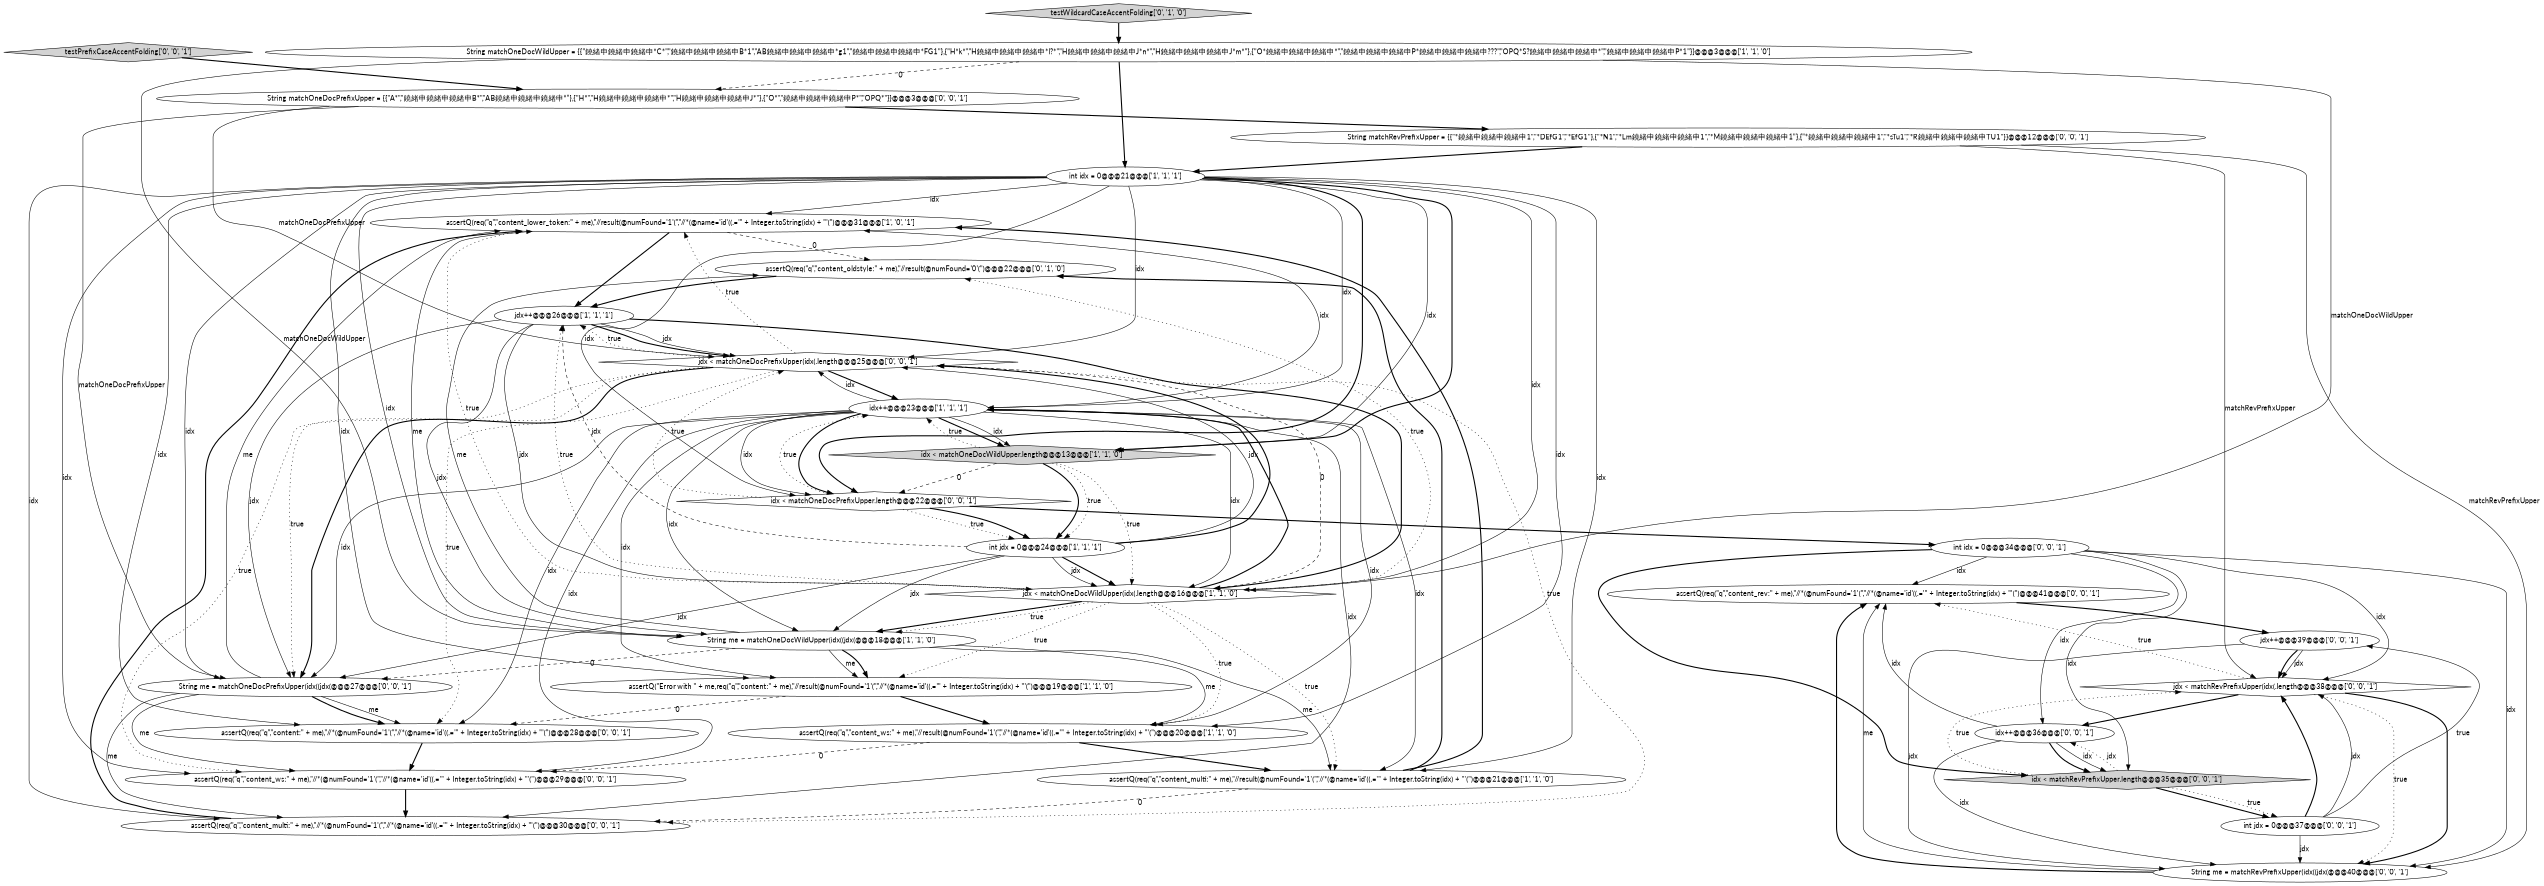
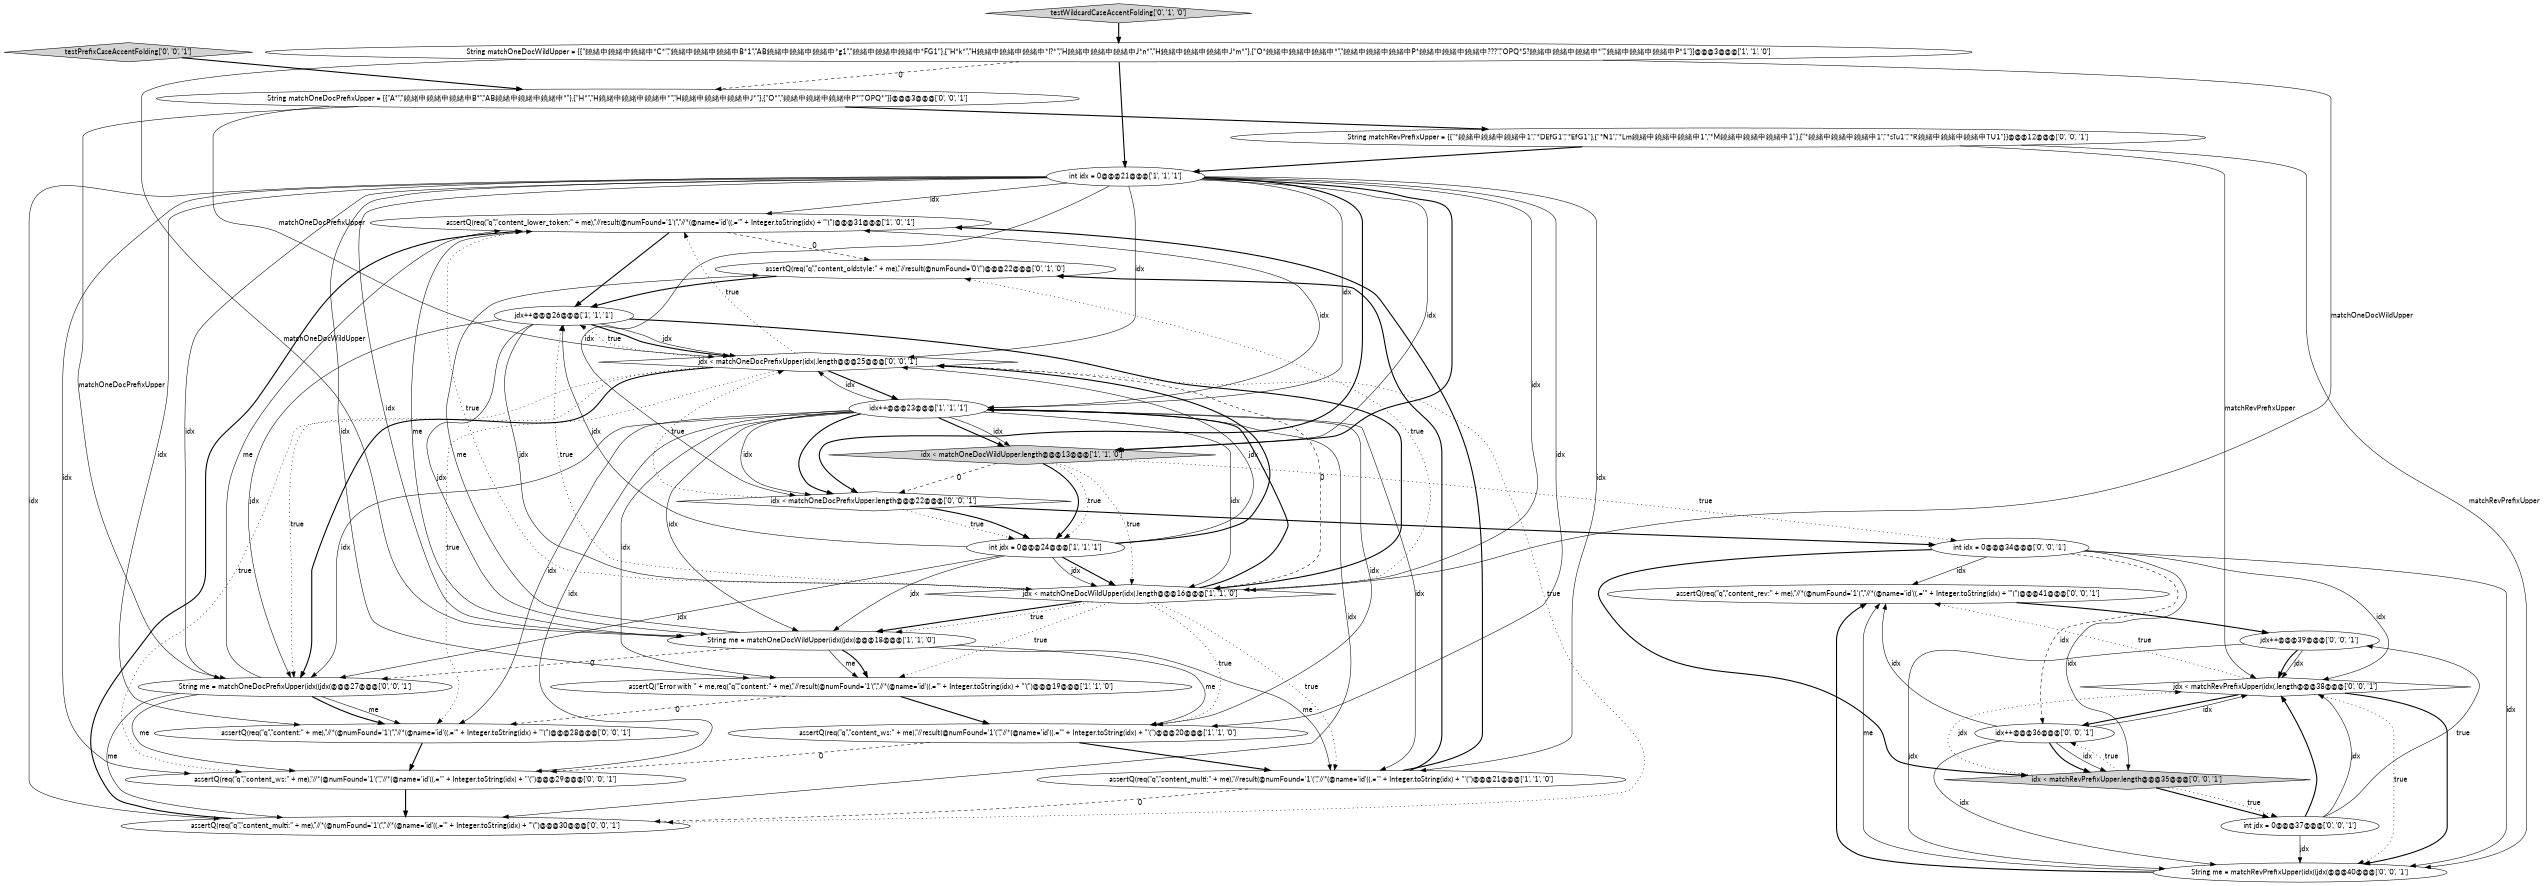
  digraph {
    fontname=Lato
    node [fillcolor=white fontname=Lato shape=ellipse style=filled]
    edge [fontname=Lato style=solid]
    n1 [label="assertQ(req(\"q\",\"content_rev:\" + me),\"//*(@numFound='1'(\",\"//*(@name='id'((.='\" + Integer.toString(idx) + \"'(\")@@@41@@@['0', '0', '1']"]
    n2 [label="jdx++@@@39@@@['0', '0', '1']"]
    n3 [label="jdx < matchRevPrefixUpper(idx(.length@@@38@@@['0', '0', '1']" shape=diamond]
    n4 [label="String me = matchRevPrefixUpper(idx((jdx(@@@40@@@['0', '0', '1']"]
    n5 [label="assertQ(req(\"q\",\"content_lower_token:\" + me),\"//result(@numFound='1'(\",\"//*(@name='id'((.='\" + Integer.toString(idx) + \"'(\")@@@31@@@['1', '0', '1']"]
    n6 [label="assertQ(req(\"q\",\"content_oldstyle:\" + me),\"//result(@numFound='0'(\")@@@22@@@['0', '1', '0']"]
    n7 [label="jdx++@@@26@@@['1', '1', '1']"]
    n8 [label="jdx < matchOneDocPrefixUpper(idx(.length@@@25@@@['0', '0', '1']" shape=diamond]
    n9 [label="String me = matchOneDocPrefixUpper(idx((jdx(@@@27@@@['0', '0', '1']"]
    n10 [label="jdx < matchOneDocWildUpper(idx(.length@@@16@@@['1', '1', '0']" shape=diamond]
    n11 [label="String me = matchOneDocWildUpper(idx((jdx(@@@18@@@['1', '1', '0']"]
    n12 [label="String matchOneDocPrefixUpper = {{\"A*\",\"鐃緒申鐃緒申鐃緒申B*\",\"AB鐃緒申鐃緒申鐃緒申*\"},{\"H*\",\"H鐃緒申鐃緒申鐃緒申*\",\"H鐃緒申鐃緒申鐃緒申J*\"},{\"O*\",\"鐃緒申鐃緒申鐃緒申P*\",\"OPQ*\"}}@@@3@@@['0', '0', '1']"]
    n13 [label="String matchRevPrefixUpper = {{\"*鐃緒申鐃緒申鐃緒申1\",\"*DEfG1\",\"*EfG1\"},{\"*N1\",\"*Lm鐃緒申鐃緒申鐃緒申1\",\"*M鐃緒申鐃緒申鐃緒申1\"},{\"*鐃緒申鐃緒申鐃緒申1\",\"*sTu1\",\"*R鐃緒申鐃緒申鐃緒申TU1\"}}@@@12@@@['0', '0', '1']"]
    n14 [label="int idx = 0@@@21@@@['1', '1', '1']"]
    n15 [label="idx++@@@23@@@['1', '1', '1']"]
    n16 [label="assertQ(req(\"q\",\"content_multi:\" + me),\"//*(@numFound='1'(\",\"//*(@name='id'((.='\" + Integer.toString(idx) + \"'(\")@@@30@@@['0', '0', '1']"]
    n17 [label="assertQ(req(\"q\",\"content_ws:\" + me),\"//*(@numFound='1'(\",\"//*(@name='id'((.='\" + Integer.toString(idx) + \"'(\")@@@29@@@['0', '0', '1']"]
    n18 [label="assertQ(req(\"q\",\"content:\" + me),\"//*(@numFound='1'(\",\"//*(@name='id'((.='\" + Integer.toString(idx) + \"'(\")@@@28@@@['0', '0', '1']"]
    n19 [label="assertQ(req(\"q\",\"content_ws:\" + me),\"//result(@numFound='1'(\",\"//*(@name='id'((.='\" + Integer.toString(idx) + \"'(\")@@@20@@@['1', '1', '0']"]
    n20 [label="assertQ(\"Error with \" + me,req(\"q\",\"content:\" + me),\"//result(@numFound='1'(\",\"//*(@name='id'((.='\" + Integer.toString(idx) + \"'(\")@@@19@@@['1', '1', '0']"]
    n21 [label="assertQ(req(\"q\",\"content_multi:\" + me),\"//result(@numFound='1'(\",\"//*(@name='id'((.='\" + Integer.toString(idx) + \"'(\")@@@21@@@['1', '1', '0']"]
    n22 [fillcolor=lightgray label="idx < matchOneDocWildUpper.length@@@13@@@['1', '1', '0']" shape=diamond]
    n23 [label="idx < matchOneDocPrefixUpper.length@@@22@@@['0', '0', '1']" shape=diamond]
    n24 [label="idx++@@@36@@@['0', '0', '1']"]
    n25 [fillcolor=lightgray label="idx < matchRevPrefixUpper.length@@@35@@@['0', '0', '1']" shape=diamond]
    n26 [label="int jdx = 0@@@37@@@['0', '0', '1']"]
    n27 [label="int jdx = 0@@@24@@@['1', '1', '1']"]
    n28 [label="int idx = 0@@@34@@@['0', '0', '1']"]
    n29 [fillcolor=lightgray label="testPrefixCaseAccentFolding['0', '0', '1']" shape=diamond]
    n30 [label="String matchOneDocWildUpper = {{\"鐃緒申鐃緒申鐃緒申*C*\",\"鐃緒申鐃緒申鐃緒申B*1\",\"AB鐃緒申鐃緒申鐃緒申*g1\",\"鐃緒申鐃緒申鐃緒申*FG1\"},{\"H*k*\",\"H鐃緒申鐃緒申鐃緒申*l?*\",\"H鐃緒申鐃緒申鐃緒申J*n*\",\"H鐃緒申鐃緒申鐃緒申J*m*\"},{\"O*鐃緒申鐃緒申鐃緒申*\",\"鐃緒申鐃緒申鐃緒申P*鐃緒申鐃緒申鐃緒申???\",\"OPQ*S?鐃緒申鐃緒申鐃緒申*\",\"鐃緒申鐃緒申鐃緒申P*1\"}}@@@3@@@['1', '1', '0']"]
    n31 [fillcolor=lightgray label="testWildcardCaseAccentFolding['0', '1', '0']" shape=diamond]
    n1 -> n2 [style=bold]
    n2 -> n3 [label=jdx]
    n2 -> n3 [style=bold]
    n2 -> n4 [label=jdx]
    n3 -> n1 [label=true style=dotted]
    n3 -> n4 [label=true style=dotted]
    n3 -> n4 [style=bold]
    n3 -> n24 [style=bold]
    n4 -> n1 [style=bold]
    n4 -> n1 [label=me]
    n5 -> n6 [label=0 style=dashed]
    n5 -> n7 [style=bold]
    n6 -> n7 [style=bold]
    n7 -> n8 [style=bold]
    n7 -> n8 [label=jdx]
    n7 -> n9 [label=jdx]
    n7 -> n10 [style=bold]
    n7 -> n10 [label=jdx]
    n7 -> n11 [label=jdx]
    n8 -> n5 [label=true style=dotted]
    n8 -> n7 [label=true style=dotted]
    n8 -> n9 [label=true style=dotted]
    n8 -> n9 [style=bold]
    n8 -> n15 [style=bold]
    n8 -> n16 [label=true style=dotted]
    n8 -> n17 [label=true style=dotted]
    n8 -> n18 [label=true style=dotted]
    n9 -> n5 [label=me]
    n9 -> n16 [label=me]
    n9 -> n17 [label=me]
    n9 -> n18 [label=me]
    n9 -> n18 [style=bold]
    n10 -> n5 [label=true style=dotted]
    n10 -> n6 [label=true style=dotted]
    n10 -> n7 [label=true style=dotted]
    n10 -> n8 [label=0 style=dashed]
    n10 -> n11 [style=bold]
    n10 -> n11 [label=true style=dotted]
    n10 -> n15 [style=bold]
    n10 -> n19 [label=true style=dotted]
    n10 -> n20 [label=true style=dotted]
    n10 -> n21 [label=true style=dotted]
    n11 -> n5 [label=me]
    n11 -> n6 [label=me]
    n11 -> n9 [label=0 style=dashed]
    n11 -> n19 [label=me]
    n11 -> n20 [label=me]
    n11 -> n20 [style=bold]
    n11 -> n21 [label=me]
    n12 -> n8 [label=matchOneDocPrefixUpper]
    n12 -> n9 [label=matchOneDocPrefixUpper]
    n12 -> n13 [style=bold]
    n13 -> n3 [label=matchRevPrefixUpper]
    n13 -> n4 [label=matchRevPrefixUpper]
    n13 -> n14 [style=bold]
    n14 -> n5 [label=idx]
    n14 -> n8 [label=idx]
    n14 -> n9 [label=idx]
    n14 -> n10 [label=idx]
    n14 -> n11 [label=idx]
    n14 -> n15 [label=idx]
    n14 -> n16 [label=idx]
    n14 -> n17 [label=idx]
    n14 -> n18 [label=idx]
    n14 -> n19 [label=idx]
    n14 -> n20 [label=idx]
    n14 -> n21 [label=idx]
    n14 -> n22 [label=idx]
    n14 -> n22 [style=bold]
    n14 -> n23 [label=idx]
    n14 -> n23 [style=bold]
    n15 -> n5 [label=idx]
    n15 -> n8 [label=idx]
    n15 -> n9 [label=idx]
    n15 -> n10 [label=idx]
    n15 -> n11 [label=idx]
    n15 -> n16 [label=idx]
    n15 -> n17 [label=idx]
    n15 -> n18 [label=idx]
    n15 -> n19 [label=idx]
    n15 -> n20 [label=idx]
    n15 -> n21 [label=idx]
    n15 -> n22 [style=bold]
    n15 -> n22 [label=idx]
    n15 -> n23 [style=bold]
    n15 -> n23 [label=idx]
    n16 -> n5 [style=bold]
    n17 -> n16 [style=bold]
    n18 -> n17 [style=bold]
    n19 -> n17 [label=0 style=dashed]
    n19 -> n21 [style=bold]
    n20 -> n18 [label=0 style=dashed]
    n20 -> n19 [style=bold]
    n21 -> n5 [style=bold]
    n21 -> n6 [style=bold]
    n21 -> n16 [label=0 style=dashed]
    n22 -> n10 [label=true style=dotted]
-   n22 -> n15 [label=true style=dotted]
+   n22 -> n28 [label=true style=dotted]
    n22 -> n23 [label=0 style=dashed]
    n22 -> n27 [style=bold]
    n22 -> n27 [label=true style=dotted]
    n23 -> n8 [label=true style=dotted]
-   n23 -> n15 [label=true style=dotted]
    n23 -> n27 [label=true style=dotted]
    n23 -> n27 [style=bold]
    n23 -> n28 [style=bold]
    n24 -> n1 [label=idx]
+   n24 -> n3 [label=idx]
    n24 -> n4 [label=idx]
    n24 -> n25 [style=bold]
    n24 -> n25 [label=idx]
-   n25 -> n3 [label=true style=dotted]
-   n25 -> n24 [label=jdx style=dotted]
+   n25 -> n3 [label=jdx style=dotted]
+   n25 -> n24 [label=true style=dotted]
    n25 -> n26 [style=bold]
    n25 -> n26 [label=true style=dotted]
    n26 -> n2 [label=true]
    n26 -> n3 [label=jdx]
    n26 -> n3 [style=bold]
    n26 -> n4 [label=jdx]
-   n27 -> n7 [label=jdx style=dashed]
+   n27 -> n7 [label=jdx]
    n27 -> n8 [label=jdx]
    n27 -> n8 [style=bold]
    n27 -> n9 [label=jdx]
    n27 -> n10 [style=bold]
    n27 -> n10 [label=jdx]
    n27 -> n11 [label=jdx]
    n28 -> n1 [label=idx]
    n28 -> n3 [label=idx]
    n28 -> n4 [label=idx]
-   n28 -> n24 [label=idx]
+   n28 -> n24 [label=idx style=dashed]
    n28 -> n25 [style=bold]
    n28 -> n25 [label=idx]
    n29 -> n12 [style=bold]
    n30 -> n10 [label=matchOneDocWildUpper]
    n30 -> n11 [label=matchOneDocWildUpper]
    n30 -> n12 [label=0 style=dashed]
    n30 -> n14 [style=bold]
    n31 -> n30 [style=bold]
  }
